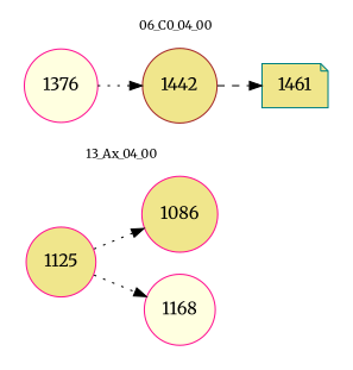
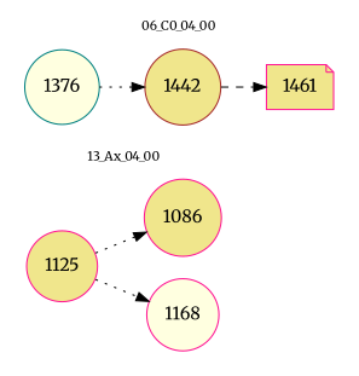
  digraph {
    fontname=Merriweather
    rankdir=LR
    node [color=deeppink fillcolor=khaki fontname=Merriweather shape=circle style=filled]
    edge [color=black fontname=Merriweather style=dotted]
    n1 [label=1125]
    n2 [fillcolor=lightyellow label=1168]
    n3 [label=1086]
    n4 [color=brown label=1442]
-   n5 [fillcolor=lightyellow label=1376]
-   n6 [color=teal label=1461 shape=note]
+   n5 [color=teal fillcolor=lightyellow label=1376]
+   n6 [label=1461 shape=note]
    subgraph cluster_1 {
      color=white
      fontsize=10
      label="13_Ax_04_00"
      n1
      n2
      n3
    }
    subgraph cluster_2 {
      color=white
      fontsize=10
      label="06_C0_04_00"
      n4
      n5
      n6
    }
    n1 -> n2
    n1 -> n3
    n4 -> n6 [style=dashed]
    n5 -> n4
  }
